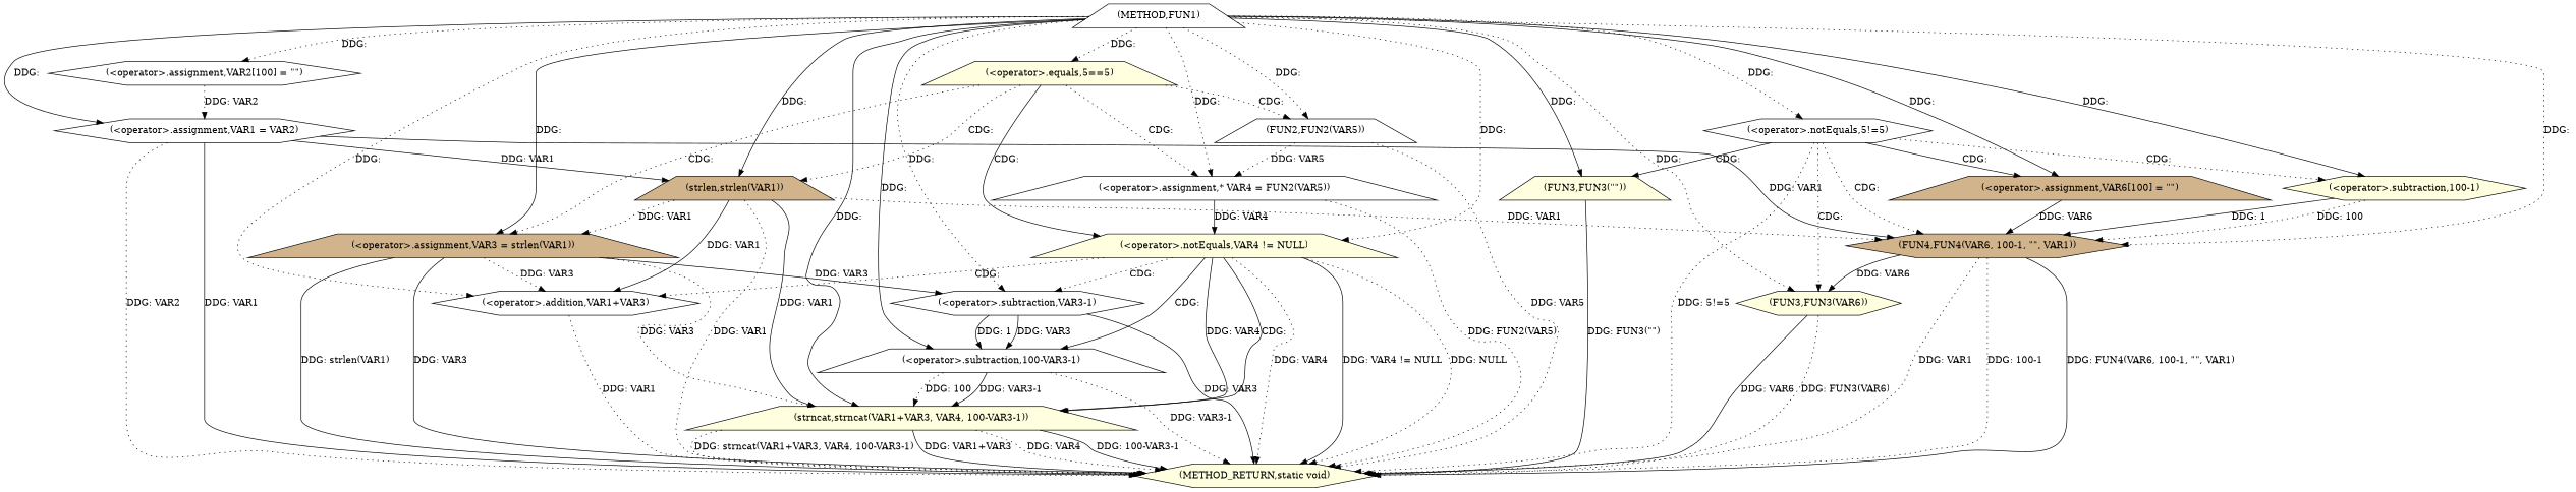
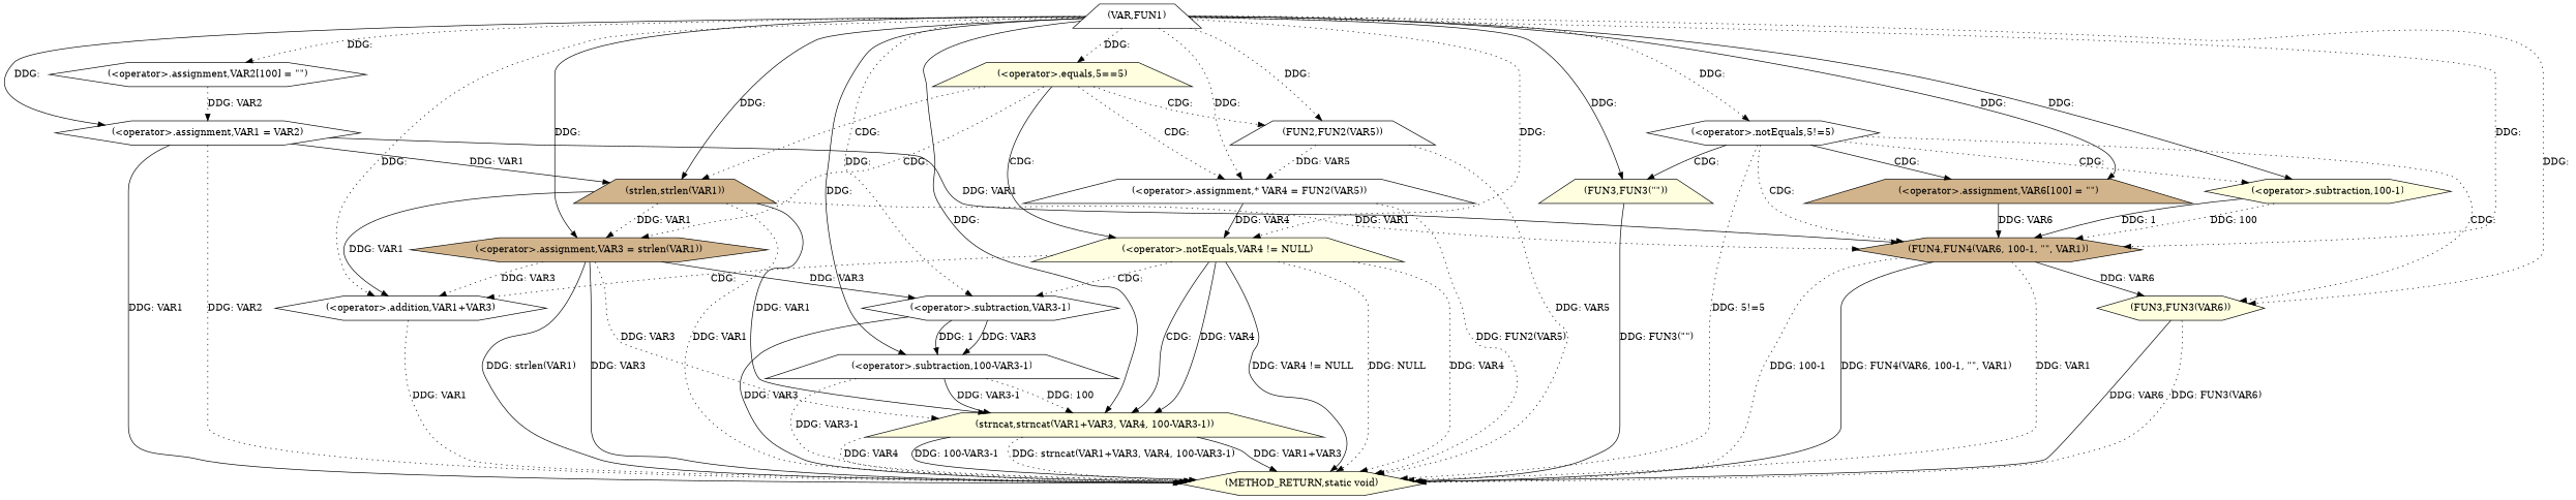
  digraph {
    node [fillcolor=white shape=trapezium style=filled]
    edge [style=dotted]
-   n1 [label="(METHOD,FUN1)"]
+   n1 [label="(VAR,FUN1)"]
    n2 [label="(<operator>.assignment,VAR2[100] = \"\")" shape=hexagon]
    n3 [label="(<operator>.assignment,VAR1 = VAR2)" shape=hexagon]
    n4 [fillcolor=lightyellow label="(<operator>.equals,5==5)"]
-   n5 [fillcolor=tan label="(<operator>.assignment,VAR3 = strlen(VAR1))"]
+   n5 [fillcolor=tan label="(<operator>.assignment,VAR3 = strlen(VAR1))" shape=hexagon]
    n6 [fillcolor=tan label="(strlen,strlen(VAR1))"]
    n7 [label="(<operator>.assignment,* VAR4 = FUN2(VAR5))"]
    n8 [label="(FUN2,FUN2(VAR5))"]
    n9 [fillcolor=lightyellow label="(<operator>.notEquals,VAR4 != NULL)"]
    n10 [fillcolor=lightyellow label="(strncat,strncat(VAR1+VAR3, VAR4, 100-VAR3-1))"]
    n11 [label="(<operator>.addition,VAR1+VAR3)" shape=hexagon]
    n12 [label="(<operator>.subtraction,100-VAR3-1)"]
    n13 [label="(<operator>.subtraction,VAR3-1)" shape=hexagon]
    n14 [label="(<operator>.notEquals,5!=5)" shape=hexagon]
    n15 [fillcolor=lightyellow label="(FUN3,FUN3(\"\"))"]
    n16 [fillcolor=tan label="(<operator>.assignment,VAR6[100] = \"\")"]
    n17 [fillcolor=tan label="(FUN4,FUN4(VAR6, 100-1, \"\", VAR1))" shape=hexagon]
    n18 [fillcolor=lightyellow label="(<operator>.subtraction,100-1)" shape=hexagon]
    n19 [fillcolor=lightyellow label="(FUN3,FUN3(VAR6))" shape=hexagon]
    n20 [fillcolor=lightyellow label="(METHOD_RETURN,static void)" shape=hexagon]
    n1 -> n2 [label="DDG: "]
    n1 -> n3 [label="DDG: " style=solid]
    n1 -> n4 [label="DDG: "]
    n1 -> n5 [label="DDG: " style=solid]
    n1 -> n6 [label="DDG: " style=solid]
    n1 -> n7 [label="DDG: "]
    n1 -> n8 [label="DDG: "]
    n1 -> n9 [label="DDG: "]
    n1 -> n10 [label="DDG: " style=solid]
    n1 -> n11 [label="DDG: "]
    n1 -> n12 [label="DDG: " style=solid]
    n1 -> n13 [label="DDG: "]
    n1 -> n14 [label="DDG: "]
    n1 -> n15 [label="DDG: " style=solid]
    n1 -> n16 [label="DDG: " style=solid]
    n1 -> n17 [label="DDG: "]
    n1 -> n18 [label="DDG: " style=solid]
    n1 -> n19 [label="DDG: "]
    n2 -> n3 [label="DDG: VAR2"]
    n3 -> n6 [label="DDG: VAR1" style=solid]
    n3 -> n17 [label="DDG: VAR1" style=solid]
    n3 -> n20 [label="DDG: VAR1" style=solid]
    n3 -> n20 [label="DDG: VAR2"]
    n4 -> n5 [label="CDG: "]
    n4 -> n6 [label="CDG: "]
    n4 -> n7 [label="CDG: "]
    n4 -> n8 [label="CDG: "]
    n4 -> n9 [label="CDG: " style=solid]
    n5 -> n10 [label="DDG: VAR3"]
    n5 -> n11 [label="DDG: VAR3"]
    n5 -> n13 [label="DDG: VAR3" style=solid]
    n5 -> n20 [label="DDG: VAR3" style=solid]
    n5 -> n20 [label="DDG: strlen(VAR1)" style=solid]
    n6 -> n5 [label="DDG: VAR1"]
    n6 -> n10 [label="DDG: VAR1" style=solid]
    n6 -> n11 [label="DDG: VAR1" style=solid]
    n6 -> n17 [label="DDG: VAR1"]
    n6 -> n20 [label="DDG: VAR1"]
    n7 -> n9 [label="DDG: VAR4" style=solid]
    n7 -> n20 [label="DDG: FUN2(VAR5)"]
    n8 -> n7 [label="DDG: VAR5"]
    n8 -> n20 [label="DDG: VAR5"]
    n9 -> n10 [label="DDG: VAR4" style=solid]
    n9 -> n10 [label="CDG: " style=solid]
    n9 -> n11 [label="CDG: "]
-   n9 -> n12 [label="CDG: " style=solid]
    n9 -> n13 [label="CDG: "]
    n9 -> n20 [label="DDG: VAR4 != NULL" style=solid]
    n9 -> n20 [label="DDG: NULL"]
    n9 -> n20 [label="DDG: VAR4"]
    n10 -> n20 [label="DDG: VAR1+VAR3" style=solid]
    n10 -> n20 [label="DDG: VAR4"]
    n10 -> n20 [label="DDG: 100-VAR3-1" style=solid]
    n10 -> n20 [label="DDG: strncat(VAR1+VAR3, VAR4, 100-VAR3-1)"]
    n11 -> n20 [label="DDG: VAR1"]
    n12 -> n10 [label="DDG: 100"]
    n12 -> n10 [label="DDG: VAR3-1" style=solid]
    n12 -> n20 [label="DDG: VAR3-1"]
    n13 -> n12 [label="DDG: VAR3" style=solid]
    n13 -> n12 [label="DDG: 1" style=solid]
    n13 -> n20 [label="DDG: VAR3" style=solid]
    n14 -> n15 [label="CDG: " style=solid]
    n14 -> n16 [label="CDG: " style=solid]
    n14 -> n17 [label="CDG: "]
    n14 -> n18 [label="CDG: "]
    n14 -> n19 [label="CDG: "]
    n14 -> n20 [label="DDG: 5!=5"]
    n15 -> n20 [label="DDG: FUN3(\"\")" style=solid]
    n16 -> n17 [label="DDG: VAR6" style=solid]
    n17 -> n19 [label="DDG: VAR6" style=solid]
    n17 -> n20 [label="DDG: 100-1"]
    n17 -> n20 [label="DDG: FUN4(VAR6, 100-1, \"\", VAR1)" style=solid]
    n17 -> n20 [label="DDG: VAR1"]
    n18 -> n17 [label="DDG: 100"]
    n18 -> n17 [label="DDG: 1" style=solid]
    n19 -> n20 [label="DDG: VAR6" style=solid]
    n19 -> n20 [label="DDG: FUN3(VAR6)"]
  }
